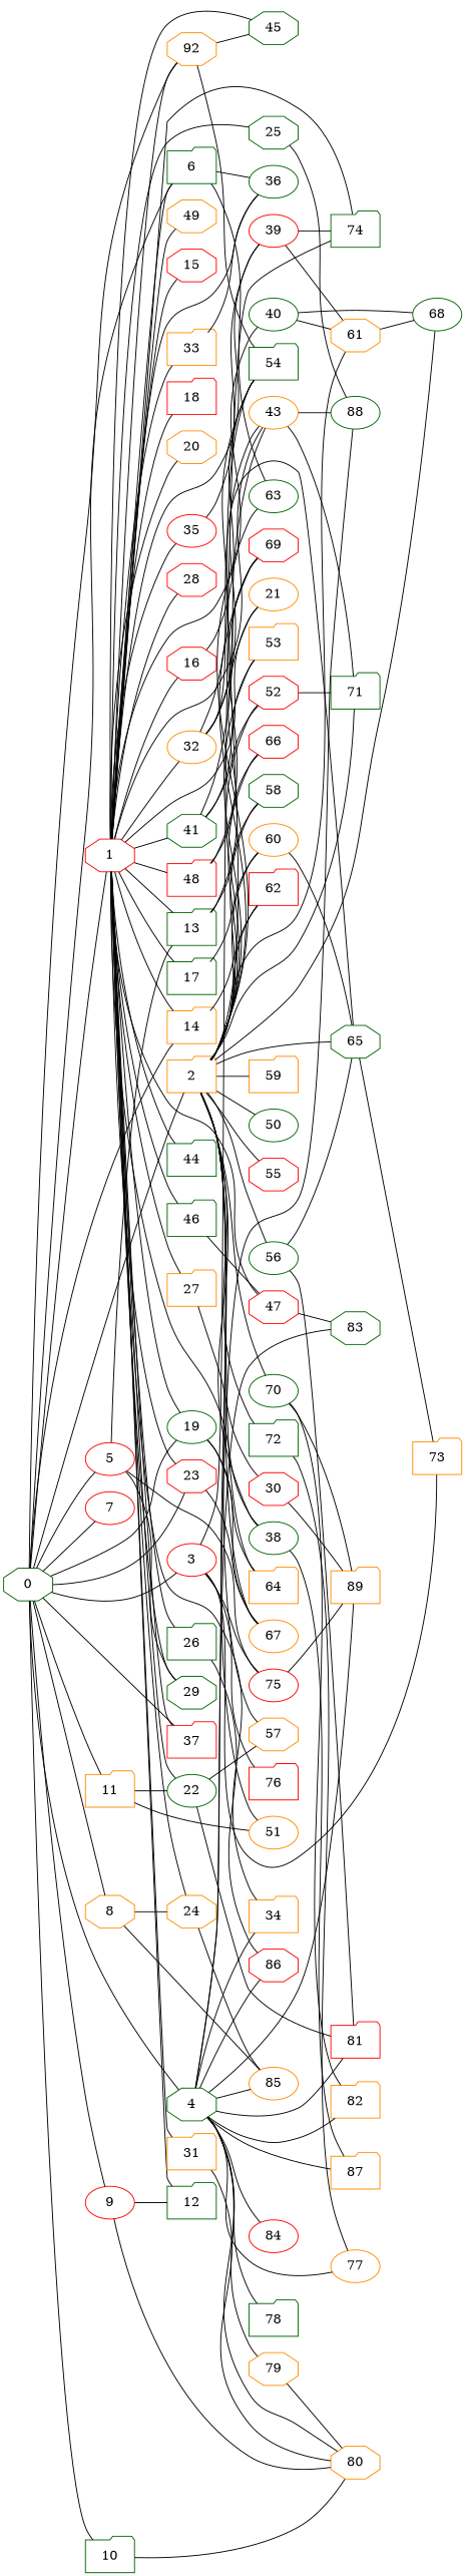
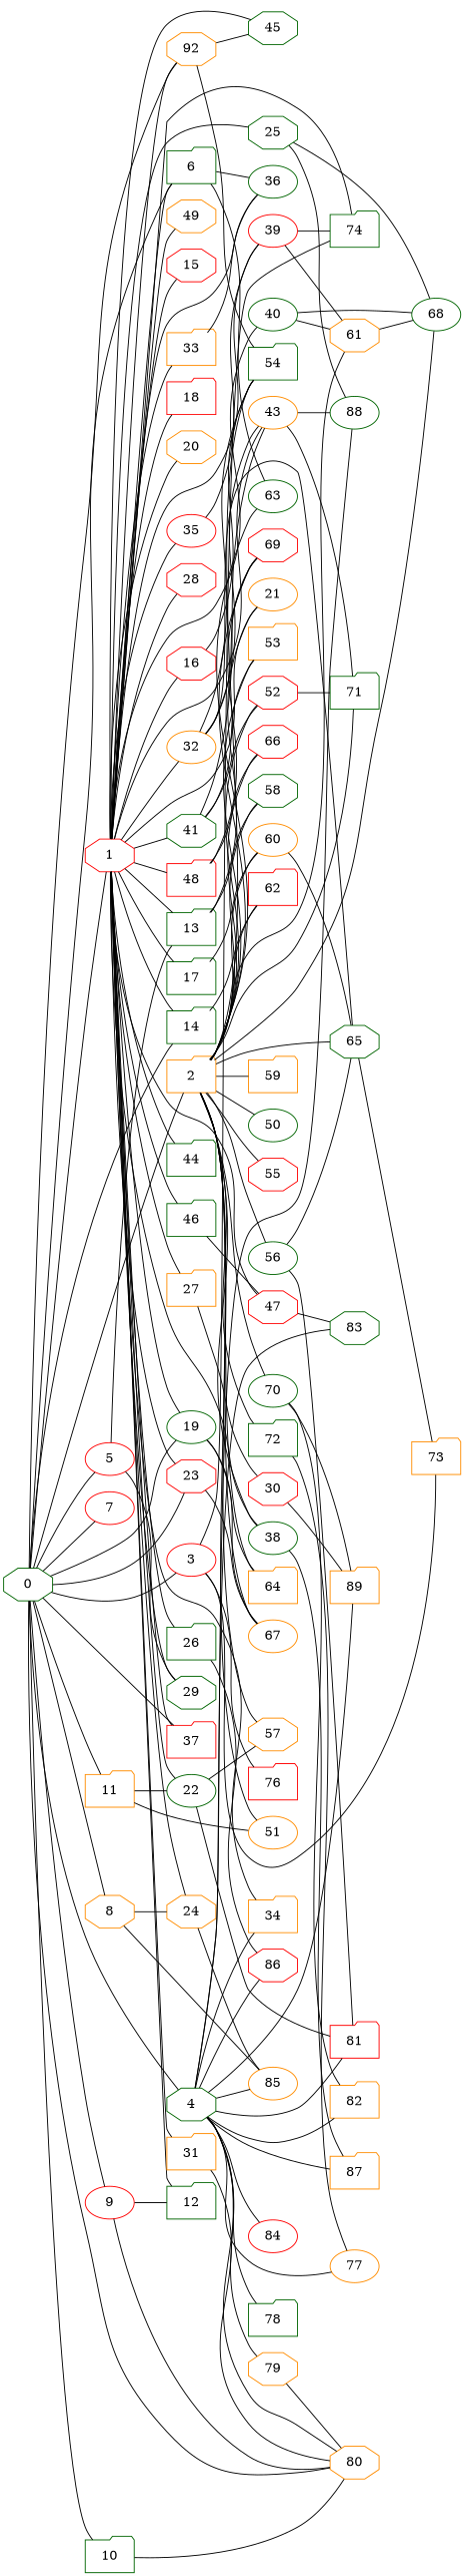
  graph {
    rankdir=LR
    node [color=darkgreen shape=folder]
    0 [shape=octagon]
    1 [color=red shape=octagon]
    2 [color=darkorange]
    3 [color=red shape=ellipse]
    4 [shape=octagon]
    5 [color=red shape=ellipse]
    6
    7 [color=red shape=ellipse]
    8 [color=darkorange shape=octagon]
    9 [color=red shape=ellipse]
    10
    11 [color=darkorange]
    37 [color=red]
-   14 [color=darkorange]
+   14
    n15 [color=darkorange label=92 shape=octagon]
    23 [color=red shape=octagon]
    19 [shape=ellipse]
    80 [color=darkorange shape=octagon]
    12
    13
    15 [color=red shape=octagon]
    16 [color=red shape=octagon]
    17
    18 [color=red]
    20 [color=darkorange shape=octagon]
    21 [color=darkorange shape=ellipse]
    22 [shape=ellipse]
    24 [color=darkorange shape=octagon]
    25 [shape=octagon]
    26
    27 [color=darkorange]
    28 [color=red shape=octagon]
    29 [shape=octagon]
    31 [color=darkorange]
    32 [color=darkorange shape=ellipse]
    33 [color=darkorange]
    34 [color=darkorange]
    35 [color=red shape=ellipse]
    36 [shape=ellipse]
    38 [shape=ellipse]
    39 [color=red shape=ellipse]
    40 [shape=ellipse]
    41 [shape=octagon]
    43 [color=darkorange shape=ellipse]
    44
    45 [shape=octagon]
    46
    47 [color=red shape=octagon]
    48 [color=red]
    49 [color=darkorange shape=octagon]
    74
    50 [shape=ellipse]
    51 [color=darkorange shape=ellipse]
    52 [color=red shape=octagon]
    53 [color=darkorange]
    54
    55 [color=red shape=octagon]
    56 [shape=ellipse]
    57 [color=darkorange shape=octagon]
    58 [shape=octagon]
    59 [color=darkorange]
    60 [color=darkorange shape=ellipse]
    61 [color=darkorange shape=octagon]
    62 [color=red]
    63 [shape=ellipse]
    64 [color=darkorange]
    65 [shape=octagon]
    66 [color=red shape=octagon]
    67 [color=darkorange shape=ellipse]
    68 [shape=ellipse]
    69 [color=red shape=octagon]
    70 [shape=ellipse]
    71
    72
    73 [color=darkorange]
-   75 [color=red shape=ellipse]
    76 [color=red]
    77 [color=darkorange shape=ellipse]
    78
    79 [color=darkorange shape=octagon]
    81 [color=red]
    82 [color=darkorange]
    83 [shape=octagon]
    84 [color=red shape=ellipse]
    85 [color=darkorange shape=ellipse]
    86 [color=red shape=octagon]
    87 [color=darkorange]
    88 [shape=ellipse]
    89 [color=darkorange]
    30 [color=red shape=octagon]
    0 -- 1
    0 -- 2
    0 -- 3
    0 -- 4
    0 -- 5
    0 -- 6
    0 -- 7
    0 -- 8
    0 -- 9
    0 -- 10
    0 -- 11
    0 -- 37
    0 -- 14
    0 -- n15
    0 -- 23
    0 -- 19
+   0 -- 80
    1 -- 6
    1 -- 37
    1 -- 14
    1 -- n15
    1 -- 23
    1 -- 19
    1 -- 12
    1 -- 13
    1 -- 15
    1 -- 16
    1 -- 17
    1 -- 18
    1 -- 20
    1 -- 21
    1 -- 22
    1 -- 24
    1 -- 25
    1 -- 26
    1 -- 27
    1 -- 28
    1 -- 29
    1 -- 31
    1 -- 32
    1 -- 33
    1 -- 34
    1 -- 35
    1 -- 36
    1 -- 38
    1 -- 39
    1 -- 40
    1 -- 41
    1 -- 43
    1 -- 44
    1 -- 45
    1 -- 46
    1 -- 47
    1 -- 48
    1 -- 49
    1 -- 74
    2 -- 38
    2 -- 50
    2 -- 51
    2 -- 52
    2 -- 53
    2 -- 54
    2 -- 55
    2 -- 56
    2 -- 57
    2 -- 58
    2 -- 59
    2 -- 60
    2 -- 61
    2 -- 62
    2 -- 63
    2 -- 64
    2 -- 65
    2 -- 66
    2 -- 67
    2 -- 68
    2 -- 69
    2 -- 70
    2 -- 71
    2 -- 72
    3 -- 74
    3 -- 73
-   3 -- 75
    3 -- 76
    4 -- 80
    4 -- 34
    4 -- 77
    4 -- 78
    4 -- 79
    4 -- 81
    4 -- 82
    4 -- 83
    4 -- 84
    4 -- 85
    4 -- 86
    4 -- 87
    4 -- 88
    4 -- 89
    5 -- 13
    5 -- 29
-   5 -- 75
    6 -- 36
    6 -- 63
    8 -- 24
    8 -- 85
    9 -- 80
    9 -- 12
    10 -- 80
    11 -- 22
    11 -- 51
    14 -- 62
    n15 -- 45
    n15 -- 54
    23 -- 67
    19 -- 64
    19 -- 67
    13 -- 21
    13 -- 58
    16 -- 54
    17 -- 60
    22 -- 57
    22 -- 81
    24 -- 85
+   25 -- 68
    25 -- 88
    26 -- 86
    27 -- 30
    31 -- 80
    32 -- 43
    32 -- 54
    32 -- 65
    32 -- 69
    33 -- 36
    35 -- 39
    38 -- 87
    39 -- 74
    39 -- 61
    40 -- 61
    40 -- 68
    41 -- 43
    41 -- 52
    41 -- 53
    43 -- 71
    43 -- 88
    46 -- 47
    47 -- 83
    48 -- 66
    48 -- 69
    52 -- 71
    56 -- 65
    56 -- 81
    60 -- 65
    61 -- 68
    65 -- 73
    70 -- 82
    70 -- 89
    72 -- 77
-   75 -- 89
    79 -- 80
    30 -- 89
  }
